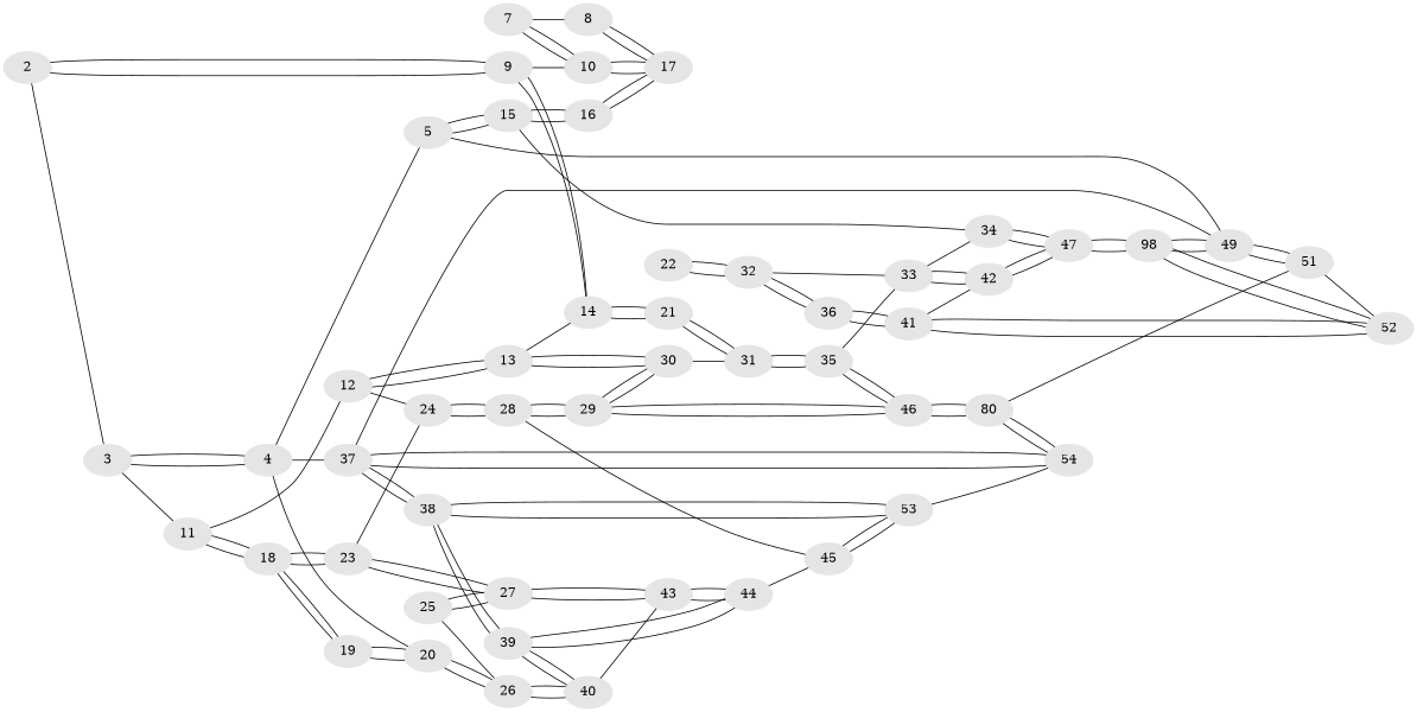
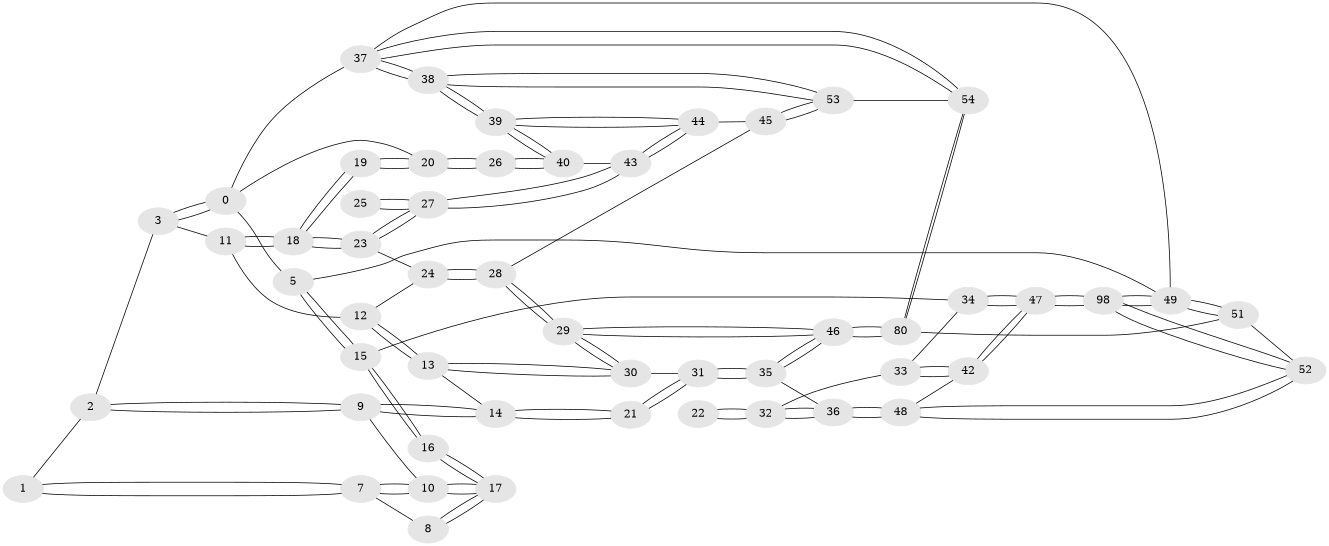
  graph {
    rankdir=LR
    node [color=gray90 style=filled]
+   1
    2
    7
    3
    9
    8
    10
-   4
+   4 [label=0]
    11
    14
    5
    20
    37
    12
    18
    15
    49
    26
    38
    54
    16
    34
    51
    17
    21
    13
    24
    19
    23
    30
    28
    31
    47
    22
    32
    27
    40
    35
    33
    36
    43
    29
    45
    25
    44
    46
    53
    n48 [label=80]
    42
-   41
+   41 [label=48]
    n51 [label=98]
    52
    39
+   1 -- 2
+   1 -- 7
+   1 -- 7
    2 -- 3
    2 -- 9
    2 -- 9
    7 -- 8
    7 -- 10
    7 -- 10
    3 -- 4
    3 -- 4
    3 -- 11
    9 -- 10
    9 -- 14
    9 -- 14
    8 -- 17
    8 -- 17
    10 -- 17
    10 -- 17
    4 -- 5
    4 -- 20
    4 -- 37
    11 -- 12
    11 -- 18
    11 -- 18
    14 -- 21
    14 -- 21
    5 -- 15
    5 -- 15
    5 -- 49
    20 -- 26
    20 -- 26
    37 -- 49
    37 -- 38
    37 -- 38
    37 -- 54
    37 -- 54
    12 -- 13
    12 -- 13
    12 -- 24
    18 -- 19
    18 -- 19
    18 -- 23
    18 -- 23
    15 -- 16
    15 -- 16
    15 -- 34
    49 -- 51
    49 -- 51
    26 -- 40
    26 -- 40
    38 -- 53
    38 -- 53
    38 -- 39
    38 -- 39
    16 -- 17
    16 -- 17
    34 -- 47
    34 -- 47
    51 -- 52
    21 -- 31
    21 -- 31
    13 -- 14
    13 -- 30
    13 -- 30
    24 -- 28
    24 -- 28
    19 -- 20
    19 -- 20
    23 -- 24
    23 -- 27
    23 -- 27
    30 -- 31
    28 -- 29
    28 -- 29
    28 -- 45
    31 -- 35
    31 -- 35
    47 -- n51
    47 -- n51
    22 -- 32
    22 -- 32
    32 -- 33
    32 -- 36
    32 -- 36
    27 -- 43
    27 -- 43
    40 -- 43
-   35 -- 33
+   35 -- 36
    35 -- 46
    35 -- 46
    33 -- 34
    33 -- 42
    33 -- 42
    36 -- 41
    36 -- 41
    43 -- 44
    43 -- 44
    29 -- 30
    29 -- 30
    29 -- 46
    29 -- 46
    45 -- 53
    45 -- 53
-   25 -- 26
    25 -- 27
    25 -- 27
    44 -- 45
    46 -- n48
    46 -- n48
    53 -- 54
    n48 -- 54
    n48 -- 54
    n48 -- 51
    42 -- 47
    42 -- 47
    41 -- 42
    41 -- 52
    41 -- 52
    n51 -- 49
    n51 -- 49
    n51 -- 52
    n51 -- 52
    39 -- 40
    39 -- 40
    39 -- 44
    39 -- 44
  }
